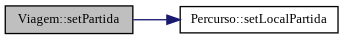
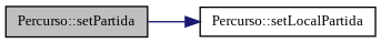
  digraph {
    rankdir=LR
    fontname="Liberation Serif"
    node [color=black fontname="Liberation Serif" fontsize=10 shape=record style=filled]
-   n1 [fillcolor=grey75 fontcolor=black height=0.2 label="Viagem::setPartida" width=0.4]
+   n1 [fillcolor=grey75 fontcolor=black height=0.2 label="Percurso::setPartida" width=0.4]
    n2 [fillcolor=white height=0.2 label="Percurso::setLocalPartida" width=0.4]
    n1 -> n2 [color=midnightblue fontname="Liberation Serif" fontsize=10 labelfontname=Helvetica labelfontsize=10 style=solid]
  }
